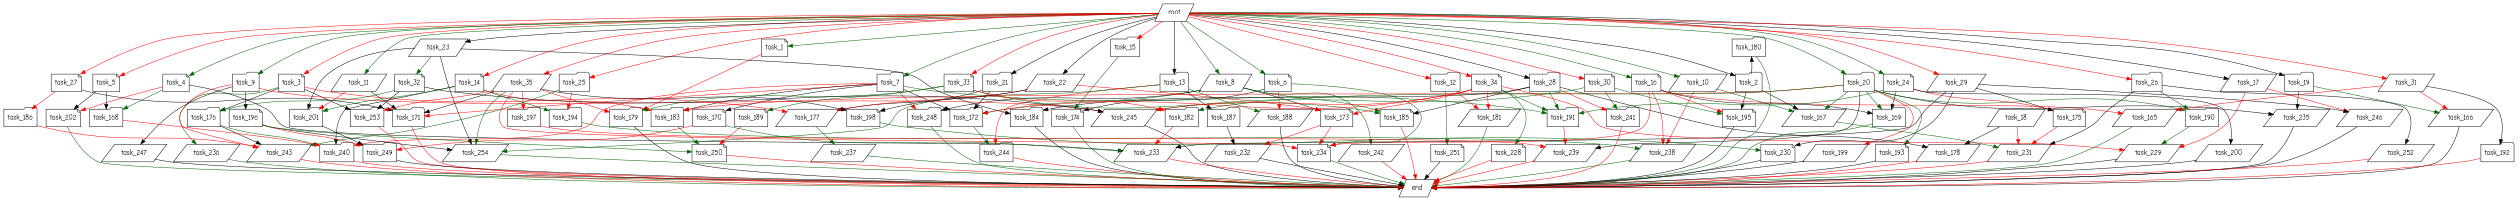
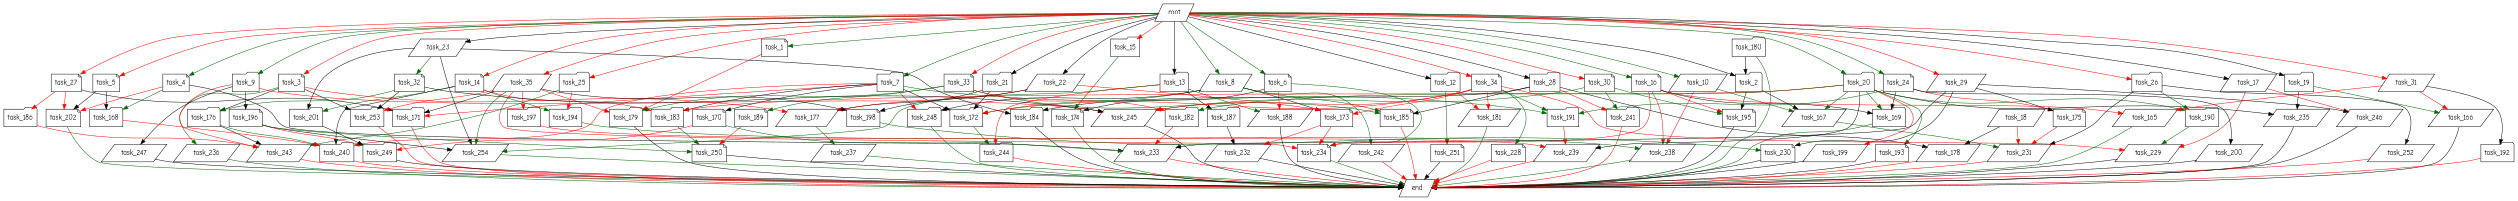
  digraph {
    fontname="Comic Neue"
    node [fontname="Comic Neue" shape=parallelogram]
    edge [color=red fontname="Comic Neue"]
    task_1 [shape=note]
    root
    task_2 [shape=folder]
    task_3 [shape=note]
    task_4 [shape=note]
    task_5 [shape=note]
    task_6 [shape=note]
    task_7 [shape=folder]
    task_8
    task_9 [shape=folder]
    task_10
-   task_11
    task_12 [shape=folder]
    task_13 [shape=folder]
    task_14 [shape=note]
    task_15 [shape=folder]
    task_16 [shape=note]
    task_17
    task_19 [shape=folder]
    task_20 [shape=folder]
    task_21 [shape=folder]
    task_22
    task_23
    task_24 [shape=note]
    task_25 [shape=folder]
    task_26 [shape=folder]
    task_27 [shape=note]
    task_28 [shape=folder]
    task_29
    task_30 [shape=note]
    task_31
    task_33 [shape=note]
    task_34 [shape=note]
    task_35
    task_179 [shape=folder]
    task_167
    task_180 [shape=folder]
    task_195 [shape=note]
    task_176 [shape=folder]
    task_177
    task_236
    task_253 [shape=folder]
    task_168 [shape=folder]
    task_202 [shape=note]
    task_233
    task_174 [shape=note]
    task_188
    task_234 [shape=note]
    task_170 [shape=note]
    task_171 [shape=folder]
    task_172 [shape=folder]
    task_183 [shape=folder]
    task_191 [shape=folder]
    task_240 [shape=folder]
    task_248 [shape=folder]
    task_173 [shape=note]
    task_185 [shape=note]
    task_242
    task_196 [shape=note]
    task_243
    task_245
    task_247
    task_238
    task_201 [shape=folder]
    task_181
    task_251 [shape=note]
    task_187 [shape=folder]
    task_244 [shape=folder]
    task_254
    task_194 [shape=folder]
    task_165
    task_169 [shape=folder]
    task_229
    task_246
    task_18
    task_178
    task_231
    task_166
    task_235
    task_182 [shape=folder]
    task_190 [shape=folder]
    task_193 [shape=note]
    task_199
    task_239
    task_198 [shape=note]
    task_32 [shape=note]
    task_184 [shape=folder]
    task_175 [shape=note]
    task_200
    task_252
    task_186 [shape=folder]
    task_241 [shape=folder]
    task_230 [shape=note]
    task_192 [shape=folder]
    task_189 [shape=note]
    task_228 [shape=note]
    task_197 [shape=folder]
    end
    task_237
    task_249 [shape=folder]
    task_250 [shape=note]
    task_232
    task_1 -> task_179
    root -> task_1 [color=darkgreen]
    root -> task_2 [color=black]
    root -> task_3
    root -> task_4 [color=darkgreen]
    root -> task_5
    root -> task_6 [color=darkgreen]
    root -> task_7 [color=darkgreen]
    root -> task_8 [color=darkgreen]
    root -> task_9 [color=darkgreen]
    root -> task_10 [color=darkgreen]
-   root -> task_11 [color=darkgreen]
-   root -> task_12
+   root -> task_12 [color=black]
    root -> task_13 [color=black]
    root -> task_14
    root -> task_15
    root -> task_16 [color=darkgreen]
    root -> task_17 [color=black]
    root -> task_19 [color=black]
    root -> task_20 [color=darkgreen]
    root -> task_21 [color=black]
    root -> task_22 [color=black]
    root -> task_23 [color=black]
    root -> task_24 [color=darkgreen]
    root -> task_25
    root -> task_26
    root -> task_27
    root -> task_28 [color=black]
    root -> task_29
    root -> task_30
    root -> task_31
    root -> task_33
    root -> task_34
    root -> task_35
    task_2 -> task_167 [color=black]
-   task_2 -> task_180 [color=black]
+   task_180 -> task_2 [color=black]
    task_2 -> task_195 [color=black]
    task_3 -> task_176 [color=black]
    task_3 -> task_177
    task_3 -> task_236 [color=darkgreen]
    task_3 -> task_253 [color=black]
    task_4 -> task_168 [color=darkgreen]
    task_4 -> task_202
    task_4 -> task_233 [color=black]
    task_5 -> task_168 [color=black]
    task_5 -> task_202 [color=black]
    task_6 -> task_174 [color=black]
    task_6 -> task_188
    task_6 -> task_234 [color=darkgreen]
    task_7 -> task_170 [color=black]
    task_7 -> task_171
    task_7 -> task_172 [color=black]
    task_7 -> task_183 [color=black]
    task_7 -> task_191 [color=darkgreen]
    task_7 -> task_240
    task_7 -> task_248
    task_8 -> task_172 [color=darkgreen]
    task_8 -> task_248 [color=black]
    task_8 -> task_173 [color=black]
    task_8 -> task_185 [color=darkgreen]
    task_8 -> task_242 [color=darkgreen]
    task_9 -> task_196 [color=black]
    task_9 -> task_243
    task_9 -> task_245
    task_9 -> task_247 [color=black]
    task_10 -> task_167 [color=darkgreen]
    task_10 -> task_238
-   task_11 -> task_171 [color=black]
-   task_11 -> task_201
    task_12 -> task_181
    task_12 -> task_251 [color=darkgreen]
    task_13 -> task_188 [color=darkgreen]
    task_13 -> task_187 [color=black]
    task_13 -> task_244
    task_13 -> task_254 [color=darkgreen]
    task_14 -> task_183
    task_14 -> task_240 [color=black]
    task_14 -> task_201 [color=darkgreen]
    task_14 -> task_194 [color=darkgreen]
    task_15 -> task_174 [color=darkgreen]
    task_16 -> task_195
    task_16 -> task_234
    task_16 -> task_238
    task_16 -> task_165
    task_16 -> task_169 [color=black]
    task_17 -> task_229
    task_17 -> task_246
    task_19 -> task_166 [color=darkgreen]
    task_19 -> task_235 [color=black]
    task_20 -> task_167 [color=darkgreen]
    task_20 -> task_183
    task_20 -> task_169 [color=darkgreen]
    task_20 -> task_235 [color=black]
    task_20 -> task_182 [color=darkgreen]
    task_20 -> task_190 [color=darkgreen]
    task_20 -> task_193 [color=darkgreen]
    task_20 -> task_199
    task_20 -> task_239 [color=black]
    task_21 -> task_177 [color=black]
    task_21 -> task_172 [color=black]
    task_22 -> task_177
    task_22 -> task_173
    task_22 -> task_198 [color=black]
    task_23 -> task_201 [color=black]
    task_23 -> task_254 [color=black]
    task_23 -> task_32 [color=darkgreen]
    task_23 -> task_184 [color=black]
    task_24 -> task_191 [color=darkgreen]
    task_24 -> task_169 [color=black]
    task_24 -> task_175
    task_24 -> task_200 [color=black]
    task_25 -> task_243 [color=darkgreen]
    task_25 -> task_194
    task_26 -> task_231 [color=black]
    task_26 -> task_190 [color=darkgreen]
    task_26 -> task_252 [color=black]
+   task_27 -> task_202
    task_27 -> task_171 [color=black]
    task_27 -> task_186
-   task_28 -> task_191 [color=darkgreen]
    task_28 -> task_185 [color=black]
    task_28 -> task_178 [color=black]
    task_28 -> task_184 [color=black]
    task_28 -> task_241
    task_29 -> task_233 [color=black]
    task_29 -> task_246 [color=black]
    task_29 -> task_175 [color=black]
    task_29 -> task_230 [color=black]
    task_30 -> task_195 [color=darkgreen]
    task_30 -> task_245 [color=darkgreen]
    task_30 -> task_241 [color=darkgreen]
    task_31 -> task_165
    task_31 -> task_166
    task_31 -> task_192 [color=black]
    task_33 -> task_179 [color=darkgreen]
    task_33 -> task_185 [color=darkgreen]
    task_33 -> task_182
    task_33 -> task_189 [color=darkgreen]
    task_34 -> task_172
    task_34 -> task_191 [color=darkgreen]
    task_34 -> task_173
    task_34 -> task_245
    task_34 -> task_181
    task_34 -> task_229
    task_34 -> task_228 [color=darkgreen]
    task_35 -> task_179
    task_35 -> task_253
    task_35 -> task_234
    task_35 -> task_171 [color=black]
    task_35 -> task_254 [color=darkgreen]
    task_35 -> task_198 [color=black]
    task_35 -> task_197
    task_179 -> end [color=black]
    task_167 -> task_231 [color=darkgreen]
    task_180 -> end [color=darkgreen]
    task_195 -> end [color=black]
    task_176 -> task_240 [color=darkgreen]
    task_176 -> task_243 [color=black]
    task_177 -> task_237 [color=darkgreen]
    task_236 -> end [color=darkgreen]
    task_253 -> end
    task_168 -> task_240
    task_202 -> end [color=darkgreen]
    task_233 -> end
    task_174 -> end [color=darkgreen]
    task_188 -> end [color=black]
    task_234 -> end [color=darkgreen]
    task_170 -> task_233 [color=darkgreen]
    task_170 -> task_249
    task_171 -> end
    task_172 -> task_244 [color=darkgreen]
    task_183 -> task_250 [color=darkgreen]
    task_191 -> task_239
    task_240 -> end
    task_248 -> end [color=darkgreen]
    task_173 -> task_234
    task_173 -> task_232
    task_185 -> end
    task_242 -> end
    task_196 -> task_254 [color=black]
    task_196 -> task_249
    task_196 -> task_250 [color=darkgreen]
    task_243 -> end
    task_245 -> end [color=black]
    task_247 -> end [color=black]
    task_238 -> end [color=darkgreen]
    task_201 -> task_249 [color=black]
    task_181 -> end [color=darkgreen]
    task_251 -> end [color=black]
    task_187 -> task_232 [color=black]
    task_244 -> end
    task_254 -> end [color=darkgreen]
    task_194 -> task_238 [color=darkgreen]
    task_165 -> end [color=darkgreen]
    task_169 -> end [color=darkgreen]
    task_229 -> end [color=black]
    task_246 -> end [color=black]
    task_18 -> task_178 [color=black]
    task_18 -> task_231
    task_178 -> end
    task_231 -> end
    task_166 -> end [color=black]
    task_235 -> end [color=black]
    task_182 -> task_233
    task_190 -> task_229 [color=darkgreen]
    task_193 -> end [color=black]
    task_199 -> end [color=black]
    task_239 -> end
    task_198 -> task_230 [color=darkgreen]
    task_32 -> task_176 [color=darkgreen]
    task_32 -> task_253 [color=black]
    task_32 -> task_245 [color=black]
    task_184 -> end [color=black]
    task_175 -> task_231
    task_200 -> end [color=black]
    task_252 -> end
    task_186 -> task_243
    task_241 -> end
    task_230 -> end [color=black]
    task_192 -> end
    task_189 -> task_250
    task_228 -> end
    task_197 -> task_239
    task_237 -> end [color=darkgreen]
    task_249 -> end [color=black]
-   task_250 -> end
+   task_250 -> end [color=black]
    task_232 -> end [color=black]
  }
